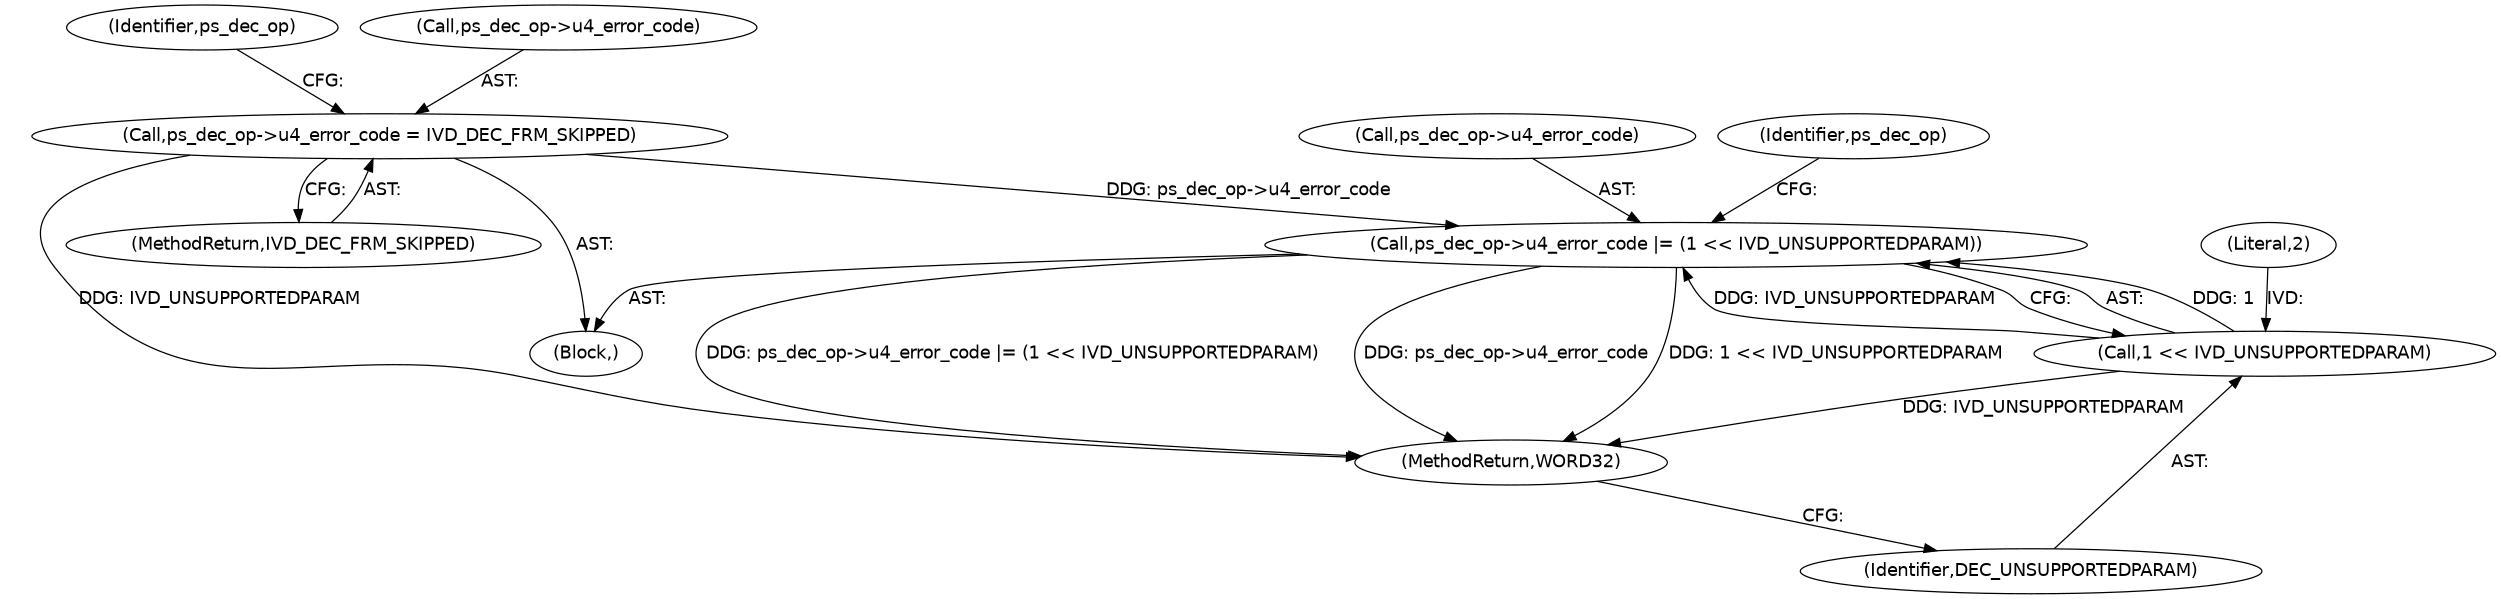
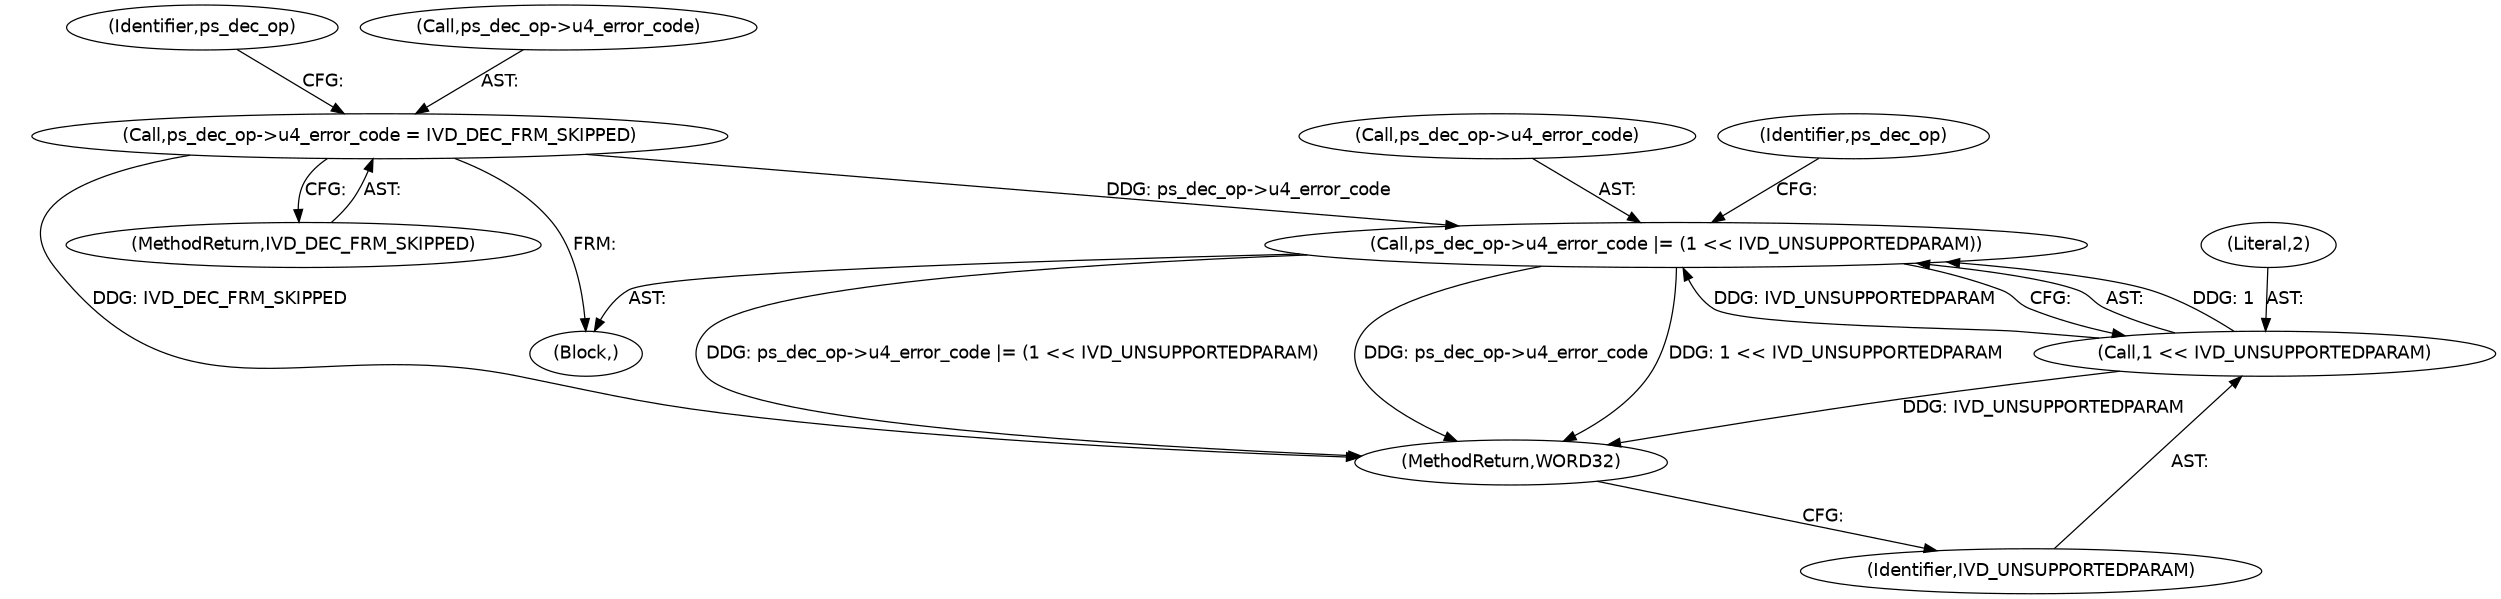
  digraph {
    fontname="DejaVu Sans"
    node [fontname="DejaVu Sans"]
    edge [fontname="DejaVu Sans"]
    n1 [label="(Call,ps_dec_op->u4_error_code |= (1 << IVD_UNSUPPORTEDPARAM))"]
    n2 [label="(Call,1 << IVD_UNSUPPORTEDPARAM)"]
    n3 [label="(Block,)"]
    n4 [label="(MethodReturn,WORD32)"]
-   n5 [label="(Identifier,DEC_UNSUPPORTEDPARAM)"]
+   n5 [label="(Identifier,IVD_UNSUPPORTEDPARAM)"]
    n6 [label="(Call,ps_dec_op->u4_error_code = IVD_DEC_FRM_SKIPPED)"]
    n7 [label="(MethodReturn,IVD_DEC_FRM_SKIPPED)"]
    n8 [label="(Identifier,ps_dec_op)"]
    n9 [label="(Literal,2)"]
    n10 [label="(Call,ps_dec_op->u4_error_code)"]
    n11 [label="(Call,ps_dec_op->u4_error_code)"]
    n12 [label="(Identifier,ps_dec_op)"]
    n1 -> n2 [label="CFG: "]
    n1 -> n3 [label="AST: "]
    n1 -> n4 [label="DDG: ps_dec_op->u4_error_code |= (1 << IVD_UNSUPPORTEDPARAM)"]
    n1 -> n4 [label="DDG: ps_dec_op->u4_error_code"]
    n1 -> n4 [label="DDG: 1 << IVD_UNSUPPORTEDPARAM"]
    n2 -> n1 [label="AST: "]
    n2 -> n1 [label="DDG: 1"]
    n2 -> n1 [label="DDG: IVD_UNSUPPORTEDPARAM"]
    n2 -> n4 [label="DDG: IVD_UNSUPPORTEDPARAM"]
    n4 -> n5 [label="CFG: "]
    n5 -> n2 [label="AST: "]
    n6 -> n1 [label="DDG: ps_dec_op->u4_error_code"]
-   n6 -> n3 [label="AST: "]
-   n6 -> n4 [label="DDG: IVD_UNSUPPORTEDPARAM"]
+   n6 -> n3 [label="FRM: "]
+   n6 -> n4 [label="DDG: IVD_DEC_FRM_SKIPPED"]
    n6 -> n7 [label="CFG: "]
    n7 -> n6 [label="AST: "]
    n8 -> n6 [label="CFG: "]
-   n9 -> n2 [label="IVD: "]
+   n9 -> n2 [label="AST: "]
    n10 -> n1 [label="AST: "]
    n11 -> n6 [label="AST: "]
    n12 -> n1 [label="CFG: "]
  }
